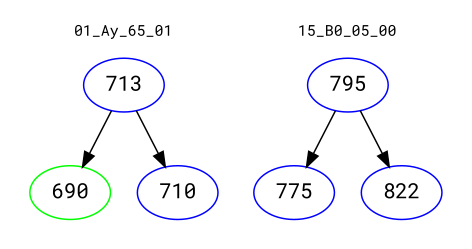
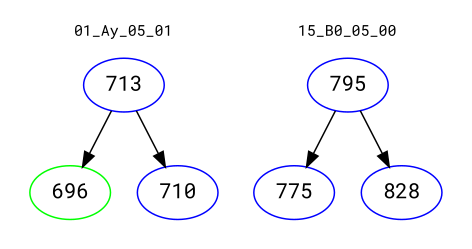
  digraph {
    fontname="Roboto Mono"
    node [color=blue fontname="Roboto Mono"]
    edge [color=black fontname="Roboto Mono"]
    n1 [label=713]
-   n2 [color=green label=690]
+   n2 [color=green label=696]
    n3 [label=710]
    n4 [label=795]
    n5 [label=775]
-   n6 [label=822]
+   n6 [label=828]
    subgraph cluster_1 {
      color=white
      fontsize=10
-     label="01_Ay_65_01"
+     label="01_Ay_05_01"
      n1
      n2
      n3
    }
    subgraph cluster_2 {
      color=white
      fontsize=10
      label="15_B0_05_00"
      n4
      n5
      n6
    }
    n1 -> n2
    n1 -> n3
    n4 -> n5
    n4 -> n6
  }
